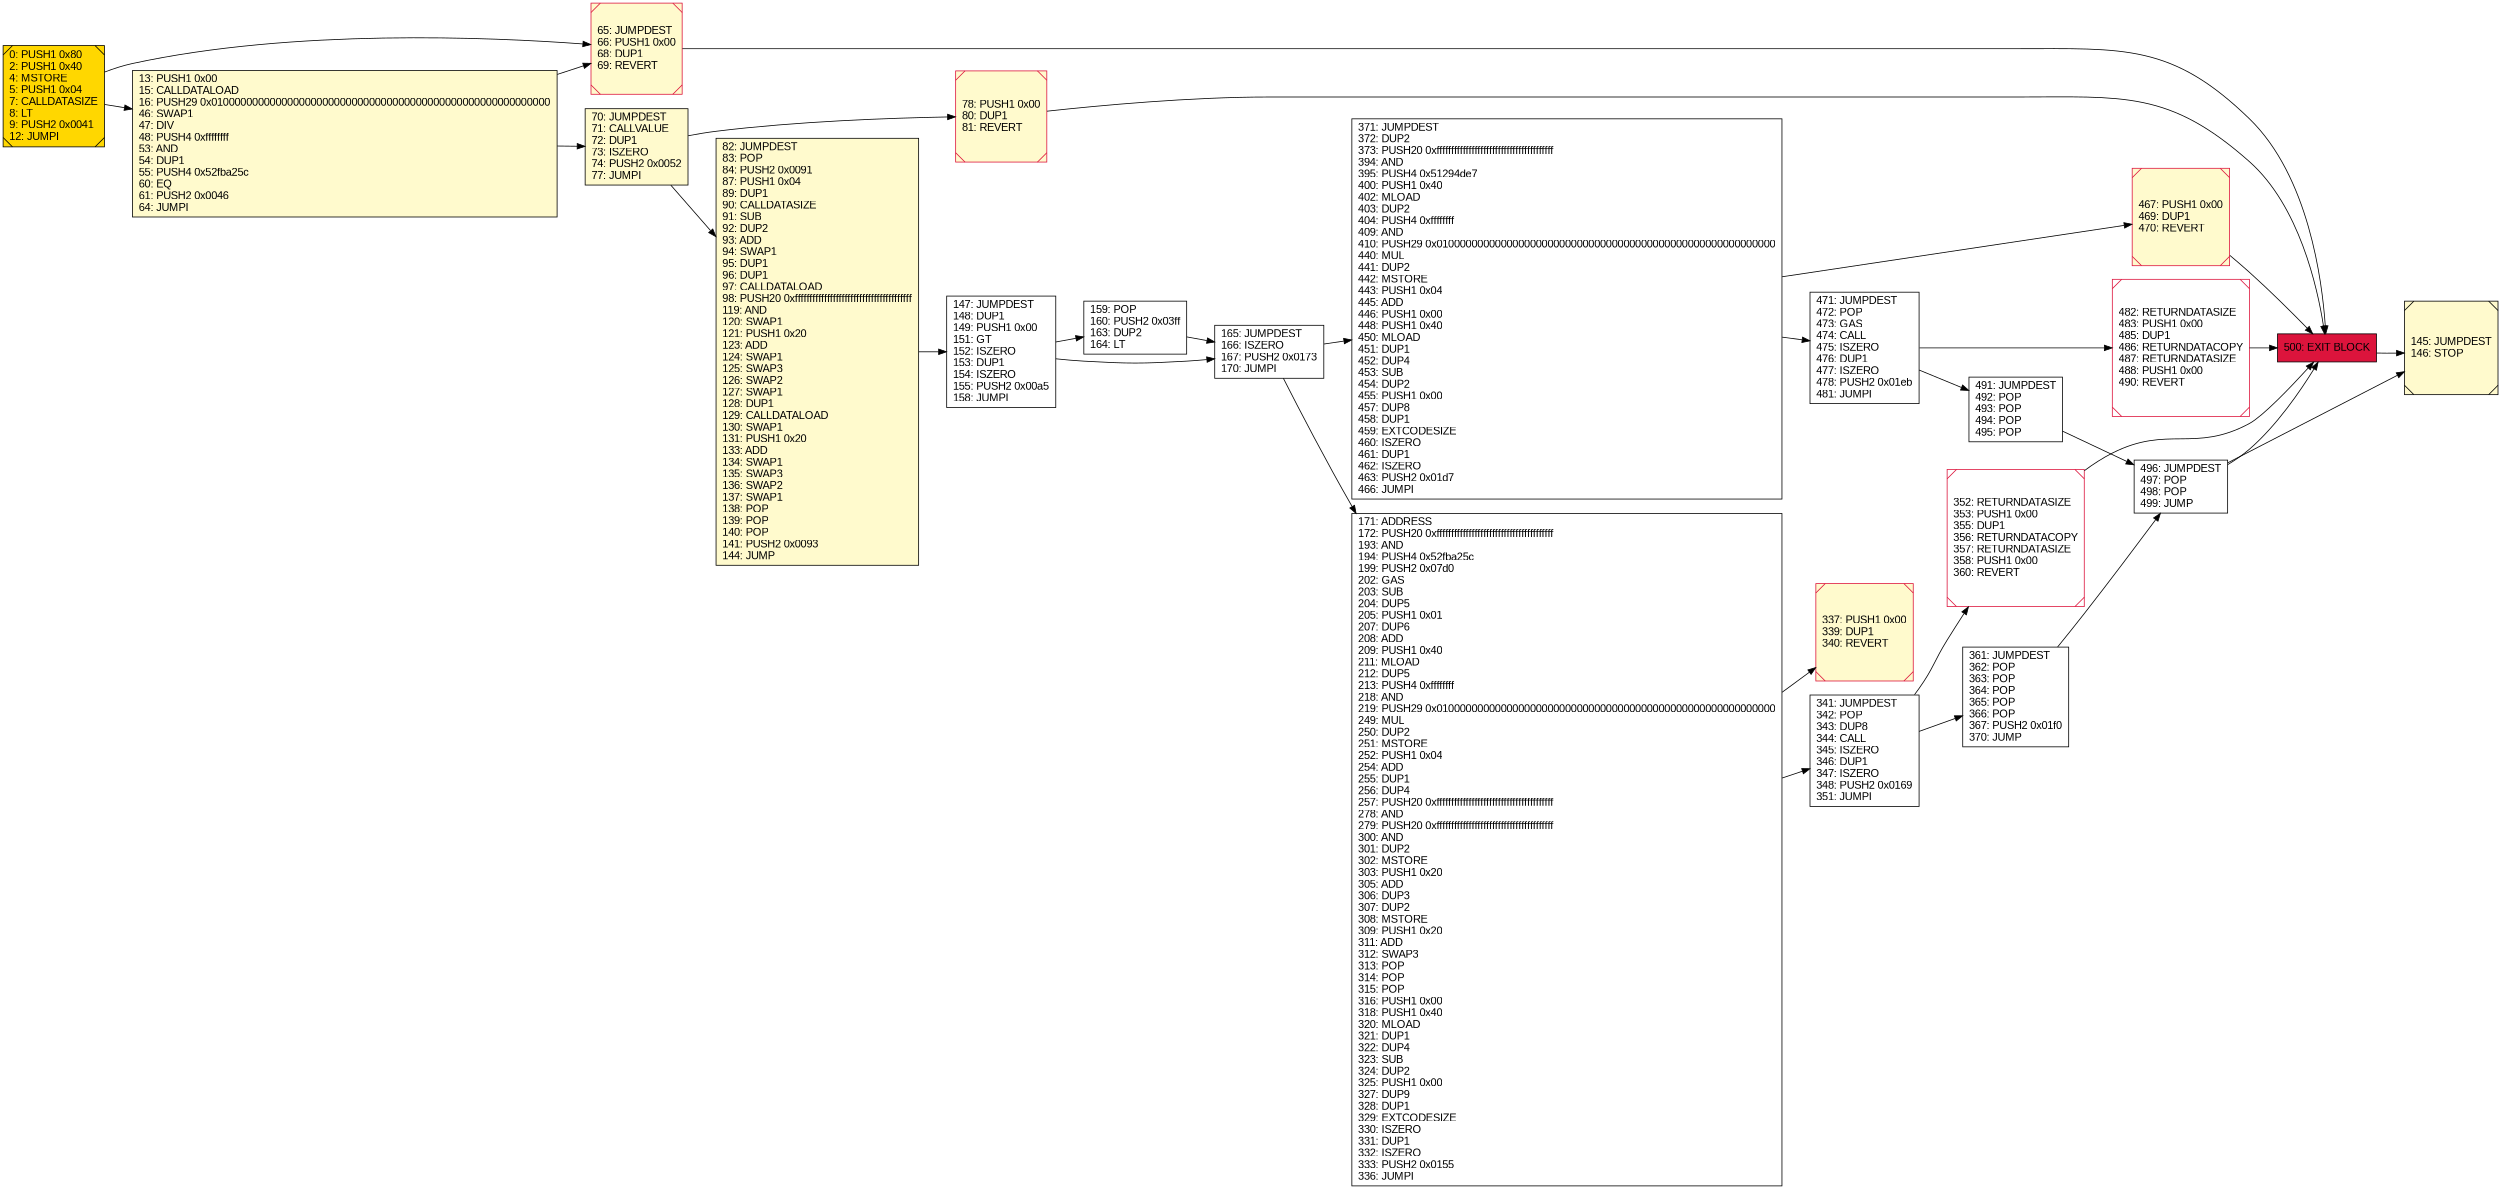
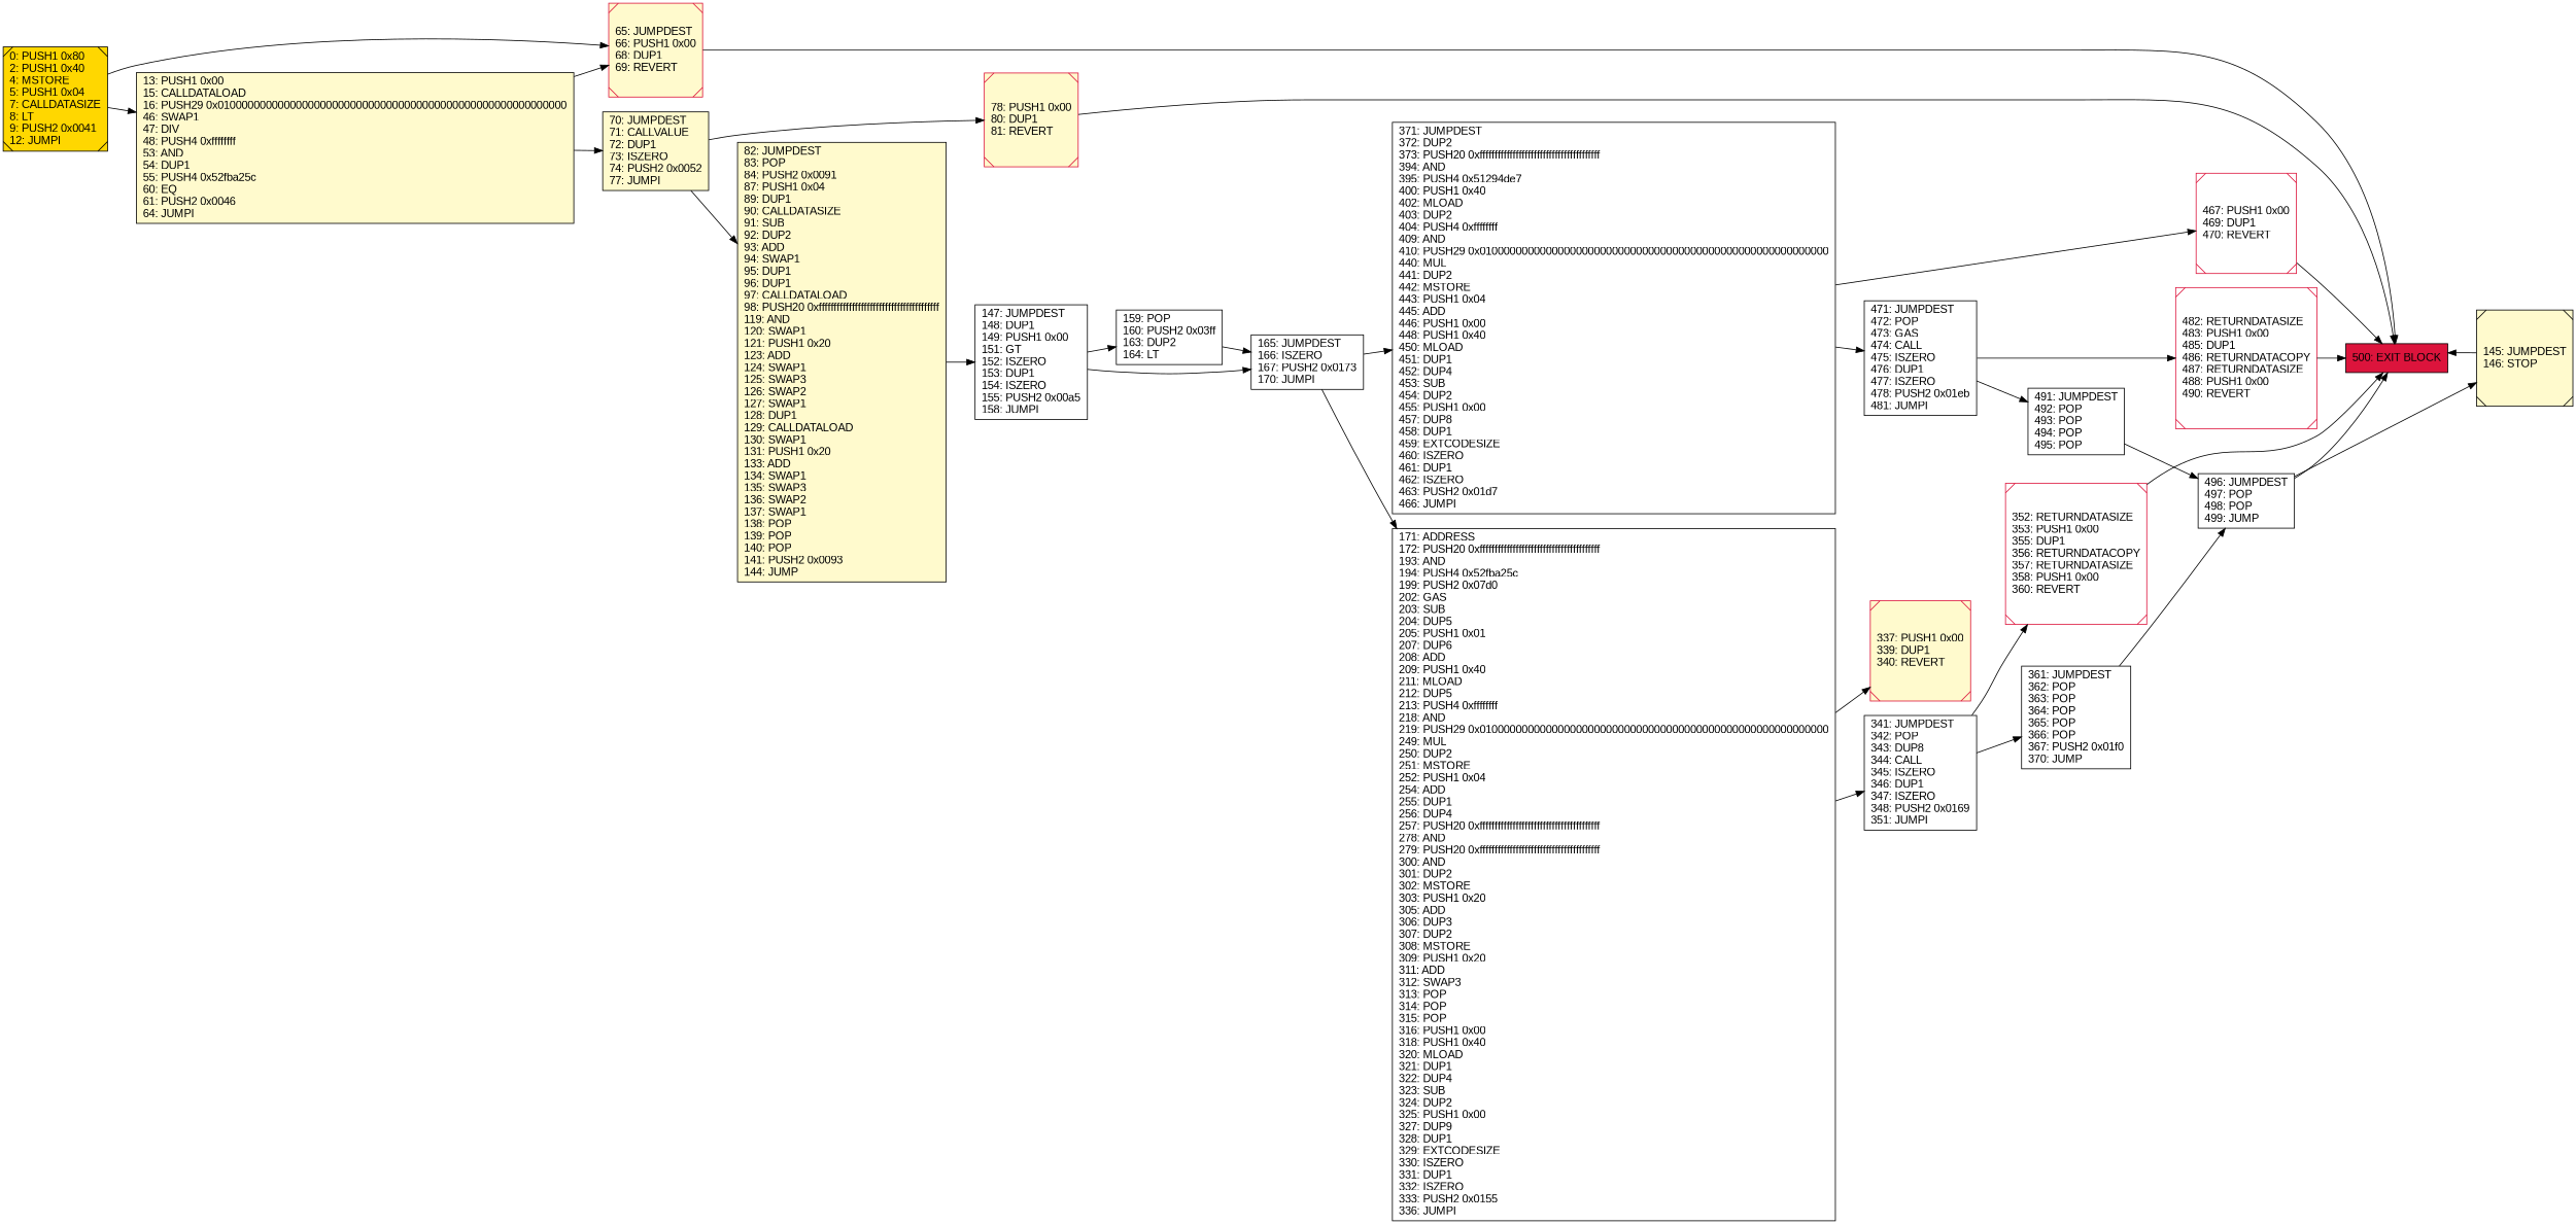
  digraph {
    rankdir=LR
    node [color=black fillcolor=white fontcolor=black fontname=arial shape=box style=filled]
    n1 [label="371: JUMPDEST\l372: DUP2\l373: PUSH20 0xffffffffffffffffffffffffffffffffffffffff\l394: AND\l395: PUSH4 0x51294de7\l400: PUSH1 0x40\l402: MLOAD\l403: DUP2\l404: PUSH4 0xffffffff\l409: AND\l410: PUSH29 0x0100000000000000000000000000000000000000000000000000000000\l440: MUL\l441: DUP2\l442: MSTORE\l443: PUSH1 0x04\l445: ADD\l446: PUSH1 0x00\l448: PUSH1 0x40\l450: MLOAD\l451: DUP1\l452: DUP4\l453: SUB\l454: DUP2\l455: PUSH1 0x00\l457: DUP8\l458: DUP1\l459: EXTCODESIZE\l460: ISZERO\l461: DUP1\l462: ISZERO\l463: PUSH2 0x01d7\l466: JUMPI\l"]
    n2 [label="471: JUMPDEST\l472: POP\l473: GAS\l474: CALL\l475: ISZERO\l476: DUP1\l477: ISZERO\l478: PUSH2 0x01eb\l481: JUMPI\l"]
-   n3 [color=crimson fillcolor=lemonchiffon label="467: PUSH1 0x00\l469: DUP1\l470: REVERT\l" shape=Msquare]
+   n3 [color=crimson label="467: PUSH1 0x00\l469: DUP1\l470: REVERT\l" shape=Msquare]
    n4 [label="491: JUMPDEST\l492: POP\l493: POP\l494: POP\l495: POP\l"]
    n5 [color=crimson label="482: RETURNDATASIZE\l483: PUSH1 0x00\l485: DUP1\l486: RETURNDATACOPY\l487: RETURNDATASIZE\l488: PUSH1 0x00\l490: REVERT\l" shape=Msquare]
    n6 [fillcolor=crimson label="500: EXIT BLOCK\l"]
    n7 [label="341: JUMPDEST\l342: POP\l343: DUP8\l344: CALL\l345: ISZERO\l346: DUP1\l347: ISZERO\l348: PUSH2 0x0169\l351: JUMPI\l"]
    n8 [label="361: JUMPDEST\l362: POP\l363: POP\l364: POP\l365: POP\l366: POP\l367: PUSH2 0x01f0\l370: JUMP\l"]
    n9 [color=crimson label="352: RETURNDATASIZE\l353: PUSH1 0x00\l355: DUP1\l356: RETURNDATACOPY\l357: RETURNDATASIZE\l358: PUSH1 0x00\l360: REVERT\l" shape=Msquare]
    n10 [label="496: JUMPDEST\l497: POP\l498: POP\l499: JUMP\l"]
    n11 [label="171: ADDRESS\l172: PUSH20 0xffffffffffffffffffffffffffffffffffffffff\l193: AND\l194: PUSH4 0x52fba25c\l199: PUSH2 0x07d0\l202: GAS\l203: SUB\l204: DUP5\l205: PUSH1 0x01\l207: DUP6\l208: ADD\l209: PUSH1 0x40\l211: MLOAD\l212: DUP5\l213: PUSH4 0xffffffff\l218: AND\l219: PUSH29 0x0100000000000000000000000000000000000000000000000000000000\l249: MUL\l250: DUP2\l251: MSTORE\l252: PUSH1 0x04\l254: ADD\l255: DUP1\l256: DUP4\l257: PUSH20 0xffffffffffffffffffffffffffffffffffffffff\l278: AND\l279: PUSH20 0xffffffffffffffffffffffffffffffffffffffff\l300: AND\l301: DUP2\l302: MSTORE\l303: PUSH1 0x20\l305: ADD\l306: DUP3\l307: DUP2\l308: MSTORE\l309: PUSH1 0x20\l311: ADD\l312: SWAP3\l313: POP\l314: POP\l315: POP\l316: PUSH1 0x00\l318: PUSH1 0x40\l320: MLOAD\l321: DUP1\l322: DUP4\l323: SUB\l324: DUP2\l325: PUSH1 0x00\l327: DUP9\l328: DUP1\l329: EXTCODESIZE\l330: ISZERO\l331: DUP1\l332: ISZERO\l333: PUSH2 0x0155\l336: JUMPI\l"]
    n12 [color=crimson fillcolor=lemonchiffon label="337: PUSH1 0x00\l339: DUP1\l340: REVERT\l" shape=Msquare]
    n13 [color=crimson fillcolor=lemonchiffon label="65: JUMPDEST\l66: PUSH1 0x00\l68: DUP1\l69: REVERT\l" shape=Msquare]
    n14 [fillcolor=lemonchiffon label="145: JUMPDEST\l146: STOP\l" shape=Msquare]
    n15 [fillcolor=gold label="0: PUSH1 0x80\l2: PUSH1 0x40\l4: MSTORE\l5: PUSH1 0x04\l7: CALLDATASIZE\l8: LT\l9: PUSH2 0x0041\l12: JUMPI\l" shape=Msquare]
    n16 [fillcolor=lemonchiffon label="13: PUSH1 0x00\l15: CALLDATALOAD\l16: PUSH29 0x0100000000000000000000000000000000000000000000000000000000\l46: SWAP1\l47: DIV\l48: PUSH4 0xffffffff\l53: AND\l54: DUP1\l55: PUSH4 0x52fba25c\l60: EQ\l61: PUSH2 0x0046\l64: JUMPI\l"]
    n17 [fillcolor=lemonchiffon label="70: JUMPDEST\l71: CALLVALUE\l72: DUP1\l73: ISZERO\l74: PUSH2 0x0052\l77: JUMPI\l"]
    n18 [label="147: JUMPDEST\l148: DUP1\l149: PUSH1 0x00\l151: GT\l152: ISZERO\l153: DUP1\l154: ISZERO\l155: PUSH2 0x00a5\l158: JUMPI\l"]
    n19 [label="159: POP\l160: PUSH2 0x03ff\l163: DUP2\l164: LT\l"]
    n20 [label="165: JUMPDEST\l166: ISZERO\l167: PUSH2 0x0173\l170: JUMPI\l"]
    n21 [fillcolor=lemonchiffon label="82: JUMPDEST\l83: POP\l84: PUSH2 0x0091\l87: PUSH1 0x04\l89: DUP1\l90: CALLDATASIZE\l91: SUB\l92: DUP2\l93: ADD\l94: SWAP1\l95: DUP1\l96: DUP1\l97: CALLDATALOAD\l98: PUSH20 0xffffffffffffffffffffffffffffffffffffffff\l119: AND\l120: SWAP1\l121: PUSH1 0x20\l123: ADD\l124: SWAP1\l125: SWAP3\l126: SWAP2\l127: SWAP1\l128: DUP1\l129: CALLDATALOAD\l130: SWAP1\l131: PUSH1 0x20\l133: ADD\l134: SWAP1\l135: SWAP3\l136: SWAP2\l137: SWAP1\l138: POP\l139: POP\l140: POP\l141: PUSH2 0x0093\l144: JUMP\l"]
    n22 [color=crimson fillcolor=lemonchiffon label="78: PUSH1 0x00\l80: DUP1\l81: REVERT\l" shape=Msquare]
    n1 -> n2
    n1 -> n3
    n2 -> n4
    n2 -> n5
    n3 -> n6
    n4 -> n10
    n5 -> n6
    n7 -> n8
    n7 -> n9
    n8 -> n10
    n9 -> n6
    n10 -> n6
    n10 -> n14
    n11 -> n7
    n11 -> n12
    n13 -> n6
-   n6 -> n14
+   n14 -> n6
    n15 -> n13
    n15 -> n16
    n16 -> n13
    n16 -> n17
    n17 -> n21
    n17 -> n22
    n18 -> n19
    n18 -> n20
    n19 -> n20
    n20 -> n1
    n20 -> n11
    n21 -> n18
    n22 -> n6
  }
